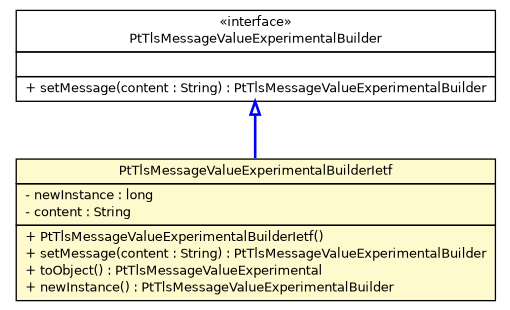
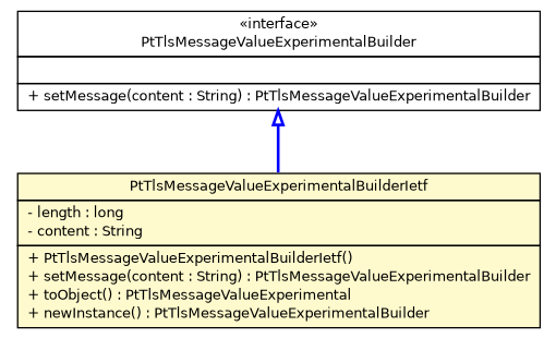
  digraph {
    nodesep=0.25
    ranksep=0.5
    node [fontcolor=black fontname=Helvetica fontsize=10.0 shape=plaintext]
-   n1 [label=<<table title="org.ietf.nea.pt.value.PtTlsMessageValueExperimentalBuilderIetf" border="0" cellborder="1" cellspacing="0" cellpadding="2" port="p" bgcolor="lemonChiffon" href="./PtTlsMessageValueExperimentalBuilderIetf.html"> 		<tr><td><table border="0" cellspacing="0" cellpadding="1"> <tr><td align="center" balign="center"> PtTlsMessageValueExperimentalBuilderIetf </td></tr> 		</table></td></tr> 		<tr><td><table border="0" cellspacing="0" cellpadding="1"> <tr><td align="left" balign="left"> - newInstance : long </td></tr> <tr><td align="left" balign="left"> - content : String </td></tr> 		</table></td></tr> 		<tr><td><table border="0" cellspacing="0" cellpadding="1"> <tr><td align="left" balign="left"> + PtTlsMessageValueExperimentalBuilderIetf() </td></tr> <tr><td align="left" balign="left"> + setMessage(content : String) : PtTlsMessageValueExperimentalBuilder </td></tr> <tr><td align="left" balign="left"> + toObject() : PtTlsMessageValueExperimental </td></tr> <tr><td align="left" balign="left"> + newInstance() : PtTlsMessageValueExperimentalBuilder </td></tr> 		</table></td></tr> 		</table>>]
+   n1 [label=<<table title="org.ietf.nea.pt.value.PtTlsMessageValueExperimentalBuilderIetf" border="0" cellborder="1" cellspacing="0" cellpadding="2" port="p" bgcolor="lemonChiffon" href="./PtTlsMessageValueExperimentalBuilderIetf.html"> 		<tr><td><table border="0" cellspacing="0" cellpadding="1"> <tr><td align="center" balign="center"> PtTlsMessageValueExperimentalBuilderIetf </td></tr> 		</table></td></tr> 		<tr><td><table border="0" cellspacing="0" cellpadding="1"> <tr><td align="left" balign="left"> - length : long </td></tr> <tr><td align="left" balign="left"> - content : String </td></tr> 		</table></td></tr> 		<tr><td><table border="0" cellspacing="0" cellpadding="1"> <tr><td align="left" balign="left"> + PtTlsMessageValueExperimentalBuilderIetf() </td></tr> <tr><td align="left" balign="left"> + setMessage(content : String) : PtTlsMessageValueExperimentalBuilder </td></tr> <tr><td align="left" balign="left"> + toObject() : PtTlsMessageValueExperimental </td></tr> <tr><td align="left" balign="left"> + newInstance() : PtTlsMessageValueExperimentalBuilder </td></tr> 		</table></td></tr> 		</table>>]
    n2 [label=<<table title="org.ietf.nea.pt.value.PtTlsMessageValueExperimentalBuilder" border="0" cellborder="1" cellspacing="0" cellpadding="2" port="p" href="./PtTlsMessageValueExperimentalBuilder.html"> 		<tr><td><table border="0" cellspacing="0" cellpadding="1"> <tr><td align="center" balign="center"> &#171;interface&#187; </td></tr> <tr><td align="center" balign="center"> PtTlsMessageValueExperimentalBuilder </td></tr> 		</table></td></tr> 		<tr><td><table border="0" cellspacing="0" cellpadding="1"> <tr><td align="left" balign="left">  </td></tr> 		</table></td></tr> 		<tr><td><table border="0" cellspacing="0" cellpadding="1"> <tr><td align="left" balign="left"> + setMessage(content : String) : PtTlsMessageValueExperimentalBuilder </td></tr> 		</table></td></tr> 		</table>>]
    n2 -> n1 [arrowtail=empty dir=back fontname=Helvetica fontsize=10 headport=p labelfontname=Helvetica labelfontsize=10 style=bold tailport=p color=blue]
  }
